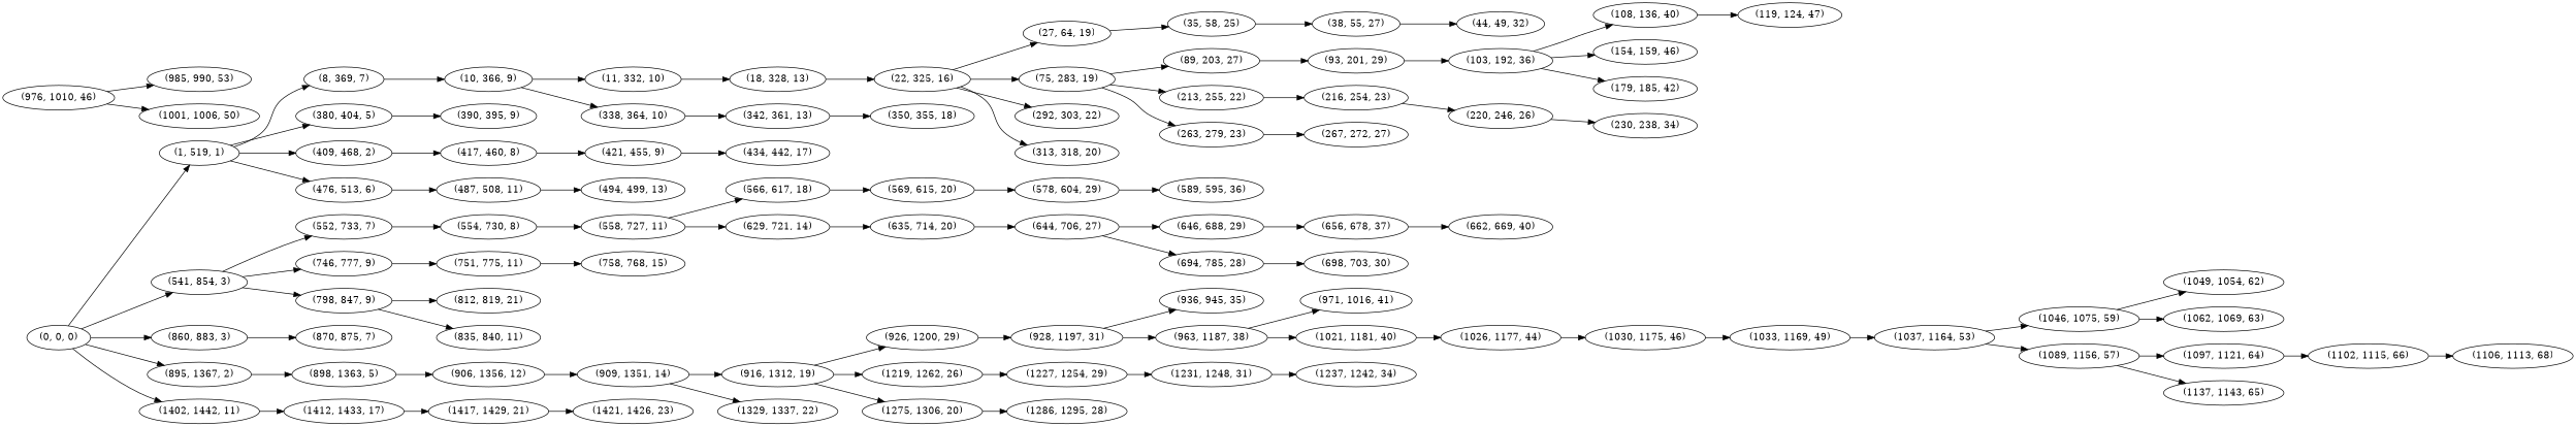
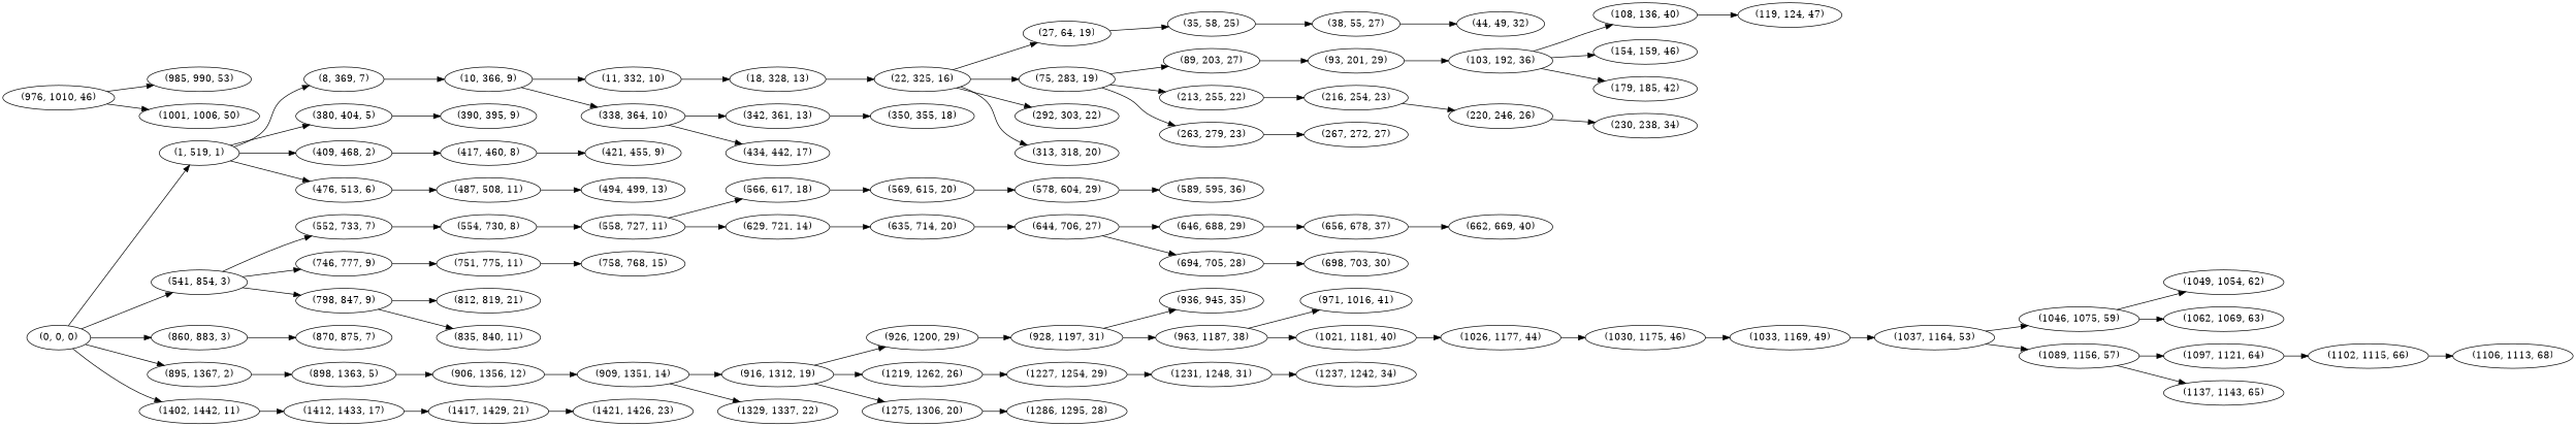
  digraph {
    rankdir=LR
    "(0, 0, 0)"
    "(1, 519, 1)"
    "(541, 854, 3)"
    "(860, 883, 3)"
    "(895, 1367, 2)"
    "(1402, 1442, 11)"
    "(8, 369, 7)"
    "(380, 404, 5)"
    "(409, 468, 2)"
    "(476, 513, 6)"
    "(552, 733, 7)"
    "(746, 777, 9)"
    "(798, 847, 9)"
    "(870, 875, 7)"
    "(898, 1363, 5)"
    "(1412, 1433, 17)"
    "(10, 366, 9)"
    "(390, 395, 9)"
    "(417, 460, 8)"
    "(487, 508, 11)"
    "(11, 332, 10)"
    "(338, 364, 10)"
    "(18, 328, 13)"
    "(342, 361, 13)"
    "(22, 325, 16)"
    "(27, 64, 19)"
    "(75, 283, 19)"
    "(292, 303, 22)"
    "(313, 318, 20)"
    "(35, 58, 25)"
    "(89, 203, 27)"
    "(213, 255, 22)"
    "(263, 279, 23)"
    "(38, 55, 27)"
    "(44, 49, 32)"
    "(93, 201, 29)"
    "(216, 254, 23)"
    "(267, 272, 27)"
    "(103, 192, 36)"
    "(108, 136, 40)"
    "(154, 159, 46)"
    "(179, 185, 42)"
    "(119, 124, 47)"
    "(220, 246, 26)"
    "(230, 238, 34)"
    "(350, 355, 18)"
    "(421, 455, 9)"
    "(434, 442, 17)"
    "(494, 499, 13)"
    "(554, 730, 8)"
    "(751, 775, 11)"
    "(812, 819, 21)"
    "(835, 840, 11)"
    "(558, 727, 11)"
    "(566, 617, 18)"
    "(629, 721, 14)"
    "(569, 615, 20)"
    "(635, 714, 20)"
    "(578, 604, 29)"
    "(589, 595, 36)"
    "(644, 706, 27)"
    "(646, 688, 29)"
-   "(694, 705, 28)" [label="(694, 785, 28)"]
+   "(694, 705, 28)"
    "(656, 678, 37)"
    "(698, 703, 30)"
    "(662, 669, 40)"
    "(758, 768, 15)"
    "(906, 1356, 12)"
    "(909, 1351, 14)"
    "(916, 1312, 19)"
    "(1329, 1337, 22)"
    "(926, 1200, 29)"
    "(1219, 1262, 26)"
    "(1275, 1306, 20)"
    "(928, 1197, 31)"
    "(1227, 1254, 29)"
    "(1286, 1295, 28)"
    "(936, 945, 35)"
    "(963, 1187, 38)"
    "(971, 1016, 41)"
    "(1021, 1181, 40)"
    "(1026, 1177, 44)"
    "(976, 1010, 46)"
    "(985, 990, 53)"
    "(1001, 1006, 50)"
    "(1030, 1175, 46)"
    "(1033, 1169, 49)"
    "(1037, 1164, 53)"
    "(1046, 1075, 59)"
    "(1089, 1156, 57)"
    "(1049, 1054, 62)"
    "(1062, 1069, 63)"
    "(1097, 1121, 64)"
    "(1137, 1143, 65)"
    "(1102, 1115, 66)"
    "(1106, 1113, 68)"
    "(1231, 1248, 31)"
    "(1237, 1242, 34)"
    "(1417, 1429, 21)"
    "(1421, 1426, 23)"
    "(0, 0, 0)" -> "(1, 519, 1)"
    "(0, 0, 0)" -> "(541, 854, 3)"
    "(0, 0, 0)" -> "(860, 883, 3)"
    "(0, 0, 0)" -> "(895, 1367, 2)"
    "(0, 0, 0)" -> "(1402, 1442, 11)"
    "(1, 519, 1)" -> "(8, 369, 7)"
    "(1, 519, 1)" -> "(380, 404, 5)"
    "(1, 519, 1)" -> "(409, 468, 2)"
    "(1, 519, 1)" -> "(476, 513, 6)"
    "(541, 854, 3)" -> "(552, 733, 7)"
    "(541, 854, 3)" -> "(746, 777, 9)"
    "(541, 854, 3)" -> "(798, 847, 9)"
    "(860, 883, 3)" -> "(870, 875, 7)"
    "(895, 1367, 2)" -> "(898, 1363, 5)"
    "(1402, 1442, 11)" -> "(1412, 1433, 17)"
    "(8, 369, 7)" -> "(10, 366, 9)"
    "(380, 404, 5)" -> "(390, 395, 9)"
    "(409, 468, 2)" -> "(417, 460, 8)"
    "(476, 513, 6)" -> "(487, 508, 11)"
    "(552, 733, 7)" -> "(554, 730, 8)"
    "(746, 777, 9)" -> "(751, 775, 11)"
    "(798, 847, 9)" -> "(812, 819, 21)"
    "(798, 847, 9)" -> "(835, 840, 11)"
    "(898, 1363, 5)" -> "(906, 1356, 12)"
    "(1412, 1433, 17)" -> "(1417, 1429, 21)"
    "(10, 366, 9)" -> "(11, 332, 10)"
    "(10, 366, 9)" -> "(338, 364, 10)"
    "(417, 460, 8)" -> "(421, 455, 9)"
    "(487, 508, 11)" -> "(494, 499, 13)"
    "(11, 332, 10)" -> "(18, 328, 13)"
    "(338, 364, 10)" -> "(342, 361, 13)"
    "(18, 328, 13)" -> "(22, 325, 16)"
    "(342, 361, 13)" -> "(350, 355, 18)"
    "(22, 325, 16)" -> "(27, 64, 19)"
    "(22, 325, 16)" -> "(75, 283, 19)"
    "(22, 325, 16)" -> "(292, 303, 22)"
    "(22, 325, 16)" -> "(313, 318, 20)"
    "(27, 64, 19)" -> "(35, 58, 25)"
    "(75, 283, 19)" -> "(89, 203, 27)"
    "(75, 283, 19)" -> "(213, 255, 22)"
    "(75, 283, 19)" -> "(263, 279, 23)"
    "(35, 58, 25)" -> "(38, 55, 27)"
    "(89, 203, 27)" -> "(93, 201, 29)"
    "(213, 255, 22)" -> "(216, 254, 23)"
    "(263, 279, 23)" -> "(267, 272, 27)"
    "(38, 55, 27)" -> "(44, 49, 32)"
    "(93, 201, 29)" -> "(103, 192, 36)"
    "(216, 254, 23)" -> "(220, 246, 26)"
    "(103, 192, 36)" -> "(108, 136, 40)"
    "(103, 192, 36)" -> "(154, 159, 46)"
    "(103, 192, 36)" -> "(179, 185, 42)"
    "(108, 136, 40)" -> "(119, 124, 47)"
    "(220, 246, 26)" -> "(230, 238, 34)"
-   "(421, 455, 9)" -> "(434, 442, 17)"
+   "(338, 364, 10)" -> "(434, 442, 17)"
    "(554, 730, 8)" -> "(558, 727, 11)"
    "(751, 775, 11)" -> "(758, 768, 15)"
    "(558, 727, 11)" -> "(566, 617, 18)"
    "(558, 727, 11)" -> "(629, 721, 14)"
    "(566, 617, 18)" -> "(569, 615, 20)"
    "(629, 721, 14)" -> "(635, 714, 20)"
    "(569, 615, 20)" -> "(578, 604, 29)"
    "(635, 714, 20)" -> "(644, 706, 27)"
    "(578, 604, 29)" -> "(589, 595, 36)"
    "(644, 706, 27)" -> "(646, 688, 29)"
    "(644, 706, 27)" -> "(694, 705, 28)"
    "(646, 688, 29)" -> "(656, 678, 37)"
    "(694, 705, 28)" -> "(698, 703, 30)"
    "(656, 678, 37)" -> "(662, 669, 40)"
    "(906, 1356, 12)" -> "(909, 1351, 14)"
    "(909, 1351, 14)" -> "(916, 1312, 19)"
    "(909, 1351, 14)" -> "(1329, 1337, 22)"
    "(916, 1312, 19)" -> "(926, 1200, 29)"
    "(916, 1312, 19)" -> "(1219, 1262, 26)"
    "(916, 1312, 19)" -> "(1275, 1306, 20)"
    "(926, 1200, 29)" -> "(928, 1197, 31)"
    "(1219, 1262, 26)" -> "(1227, 1254, 29)"
    "(1275, 1306, 20)" -> "(1286, 1295, 28)"
    "(928, 1197, 31)" -> "(936, 945, 35)"
    "(928, 1197, 31)" -> "(963, 1187, 38)"
    "(1227, 1254, 29)" -> "(1231, 1248, 31)"
    "(963, 1187, 38)" -> "(971, 1016, 41)"
    "(963, 1187, 38)" -> "(1021, 1181, 40)"
    "(1021, 1181, 40)" -> "(1026, 1177, 44)"
    "(1026, 1177, 44)" -> "(1030, 1175, 46)"
    "(976, 1010, 46)" -> "(985, 990, 53)"
    "(976, 1010, 46)" -> "(1001, 1006, 50)"
    "(1030, 1175, 46)" -> "(1033, 1169, 49)"
    "(1033, 1169, 49)" -> "(1037, 1164, 53)"
    "(1037, 1164, 53)" -> "(1046, 1075, 59)"
    "(1037, 1164, 53)" -> "(1089, 1156, 57)"
    "(1046, 1075, 59)" -> "(1049, 1054, 62)"
    "(1046, 1075, 59)" -> "(1062, 1069, 63)"
    "(1089, 1156, 57)" -> "(1097, 1121, 64)"
    "(1089, 1156, 57)" -> "(1137, 1143, 65)"
    "(1097, 1121, 64)" -> "(1102, 1115, 66)"
    "(1102, 1115, 66)" -> "(1106, 1113, 68)"
    "(1231, 1248, 31)" -> "(1237, 1242, 34)"
    "(1417, 1429, 21)" -> "(1421, 1426, 23)"
  }
